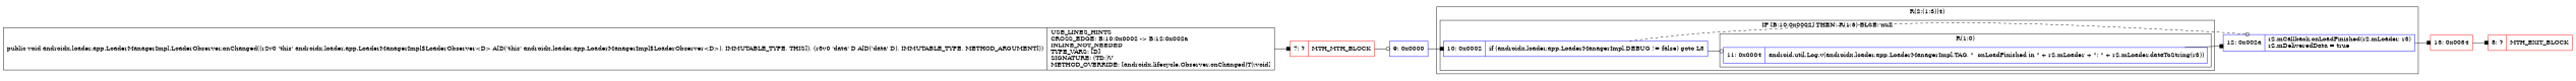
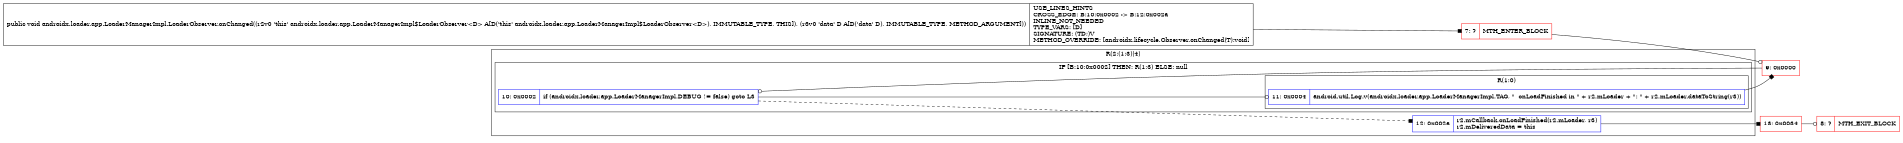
  digraph {
    rankdir=LR
    node [color=red shape=record]
    edge [arrowhead=box]
    n1 [color=blue label="{11\:\ 0x0004|android.util.Log.v(androidx.loader.app.LoaderManagerImpl.TAG, \"  onLoadFinished in \" + r2.mLoader + \": \" + r2.mLoader.dataToString(r3))\l}"]
    n2 [color=blue label="{10\:\ 0x0002|if (androidx.loader.app.LoaderManagerImpl.DEBUG != false) goto L3\l}"]
-   n3 [color=blue label="{12\:\ 0x002a|r2.mCallback.onLoadFinished(r2.mLoader, r3)\lr2.mDeliveredData = true\l}"]
+   n3 [color=blue label="{12\:\ 0x002a|r2.mCallback.onLoadFinished(r2.mLoader, r3)\lr2.mDeliveredData = this\l}"]
    n4 [label="{13\:\ 0x0034}"]
    n5 [label="{8\:\ ?|MTH_EXIT_BLOCK\l}"]
-   n6 [label="{7\:\ ?|MTH_MTH_BLOCK\l}"]
-   n7 [color=blue label="{9\:\ 0x0000}"]
+   n6 [label="{7\:\ ?|MTH_ENTER_BLOCK\l}"]
+   n7 [label="{9\:\ 0x0000}"]
    n8 [label="{public void androidx.loader.app.LoaderManagerImpl.LoaderObserver.onChanged((r2v0 'this' androidx.loader.app.LoaderManagerImpl$LoaderObserver\<D\> A[D('this' androidx.loader.app.LoaderManagerImpl$LoaderObserver\<D\>), IMMUTABLE_TYPE, THIS]), (r3v0 'data' D A[D('data' D), IMMUTABLE_TYPE, METHOD_ARGUMENT]))  | USE_LINES_HINTS\lCROSS_EDGE: B:10:0x0002 \-\> B:12:0x002a\lINLINE_NOT_NEEDED\lTYPE_VARS: [D]\lSIGNATURE: (TD;)V\lMETHOD_OVERRIDE: [androidx.lifecycle.Observer.onChanged(T):void]\l}" color=""]
    subgraph cluster_1 {
      label="R(2:(1:3)|4)"
      n3
      subgraph cluster_2 {
        label="IF [B:10:0x0002] THEN: R(1:3) ELSE: null"
        n2
        subgraph cluster_3 {
          label="R(1:0)"
          n1
        }
      }
    }
-   n1 -> n3
+   n1 -> n7
    n2 -> n1 [arrowhead=odot]
-   n2 -> n3 [arrowhead=odot style=dashed]
+   n2 -> n3 [style=dashed]
    n3 -> n4
-   n4 -> n5
+   n4 -> n5 [arrowhead=odot]
    n6 -> n7 [arrowhead=odot]
-   n7 -> n2
+   n7 -> n2 [arrowhead=odot]
    n8 -> n6
  }
